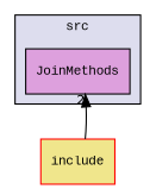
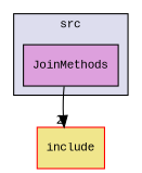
  digraph {
    compound=true
    fontname="Liberation Mono"
    node [fontname="Liberation Mono" fontsize=10 shape=box style=filled]
    n1 [fillcolor=plum label=JoinMethods pencolor=black]
    n2 [color=red fillcolor=khaki label=include]
    subgraph cluster_1 {
      bgcolor="#ddddee"
      fontsize=10
      label=src
      pencolor=black
      n1
    }
-   n2 -> n1 [headlabel=2 labeldistance=1.5 labelfontname=Helvetica labelfontsize=10 fontname="Liberation Mono"]
+   n1 -> n2 [headlabel=2 labeldistance=1.5 labelfontname=Helvetica labelfontsize=10 fontname="Liberation Mono"]
  }
